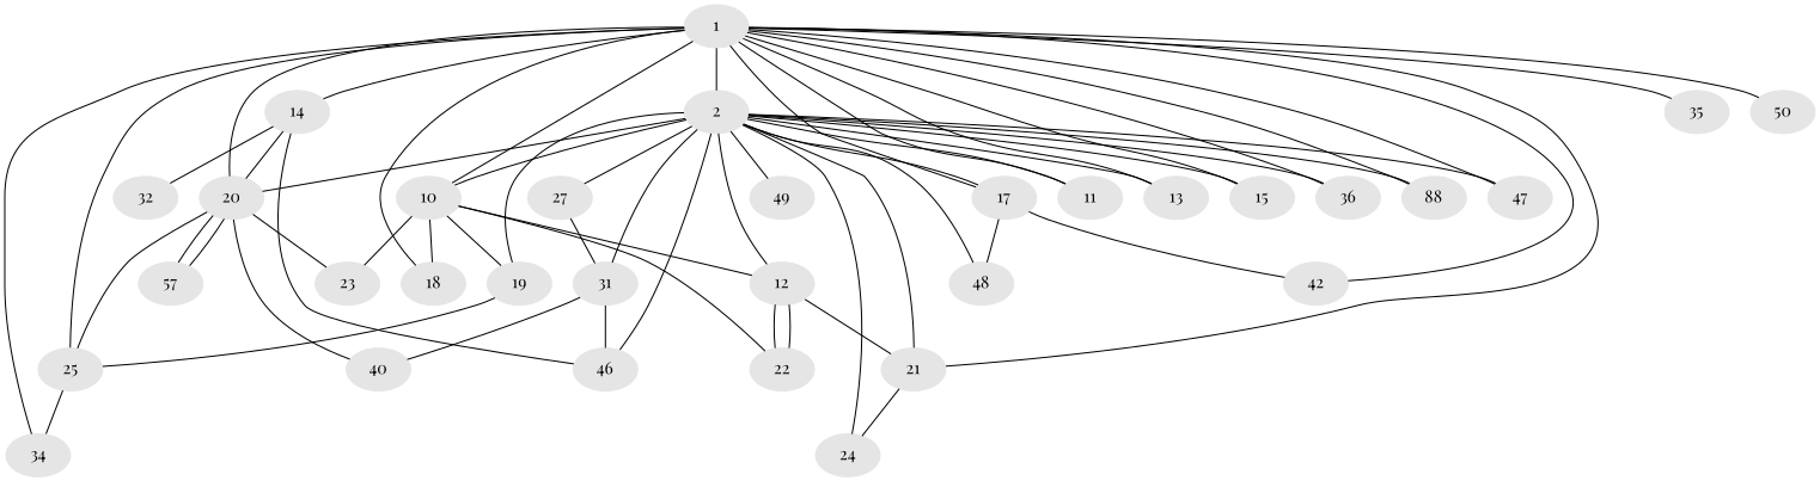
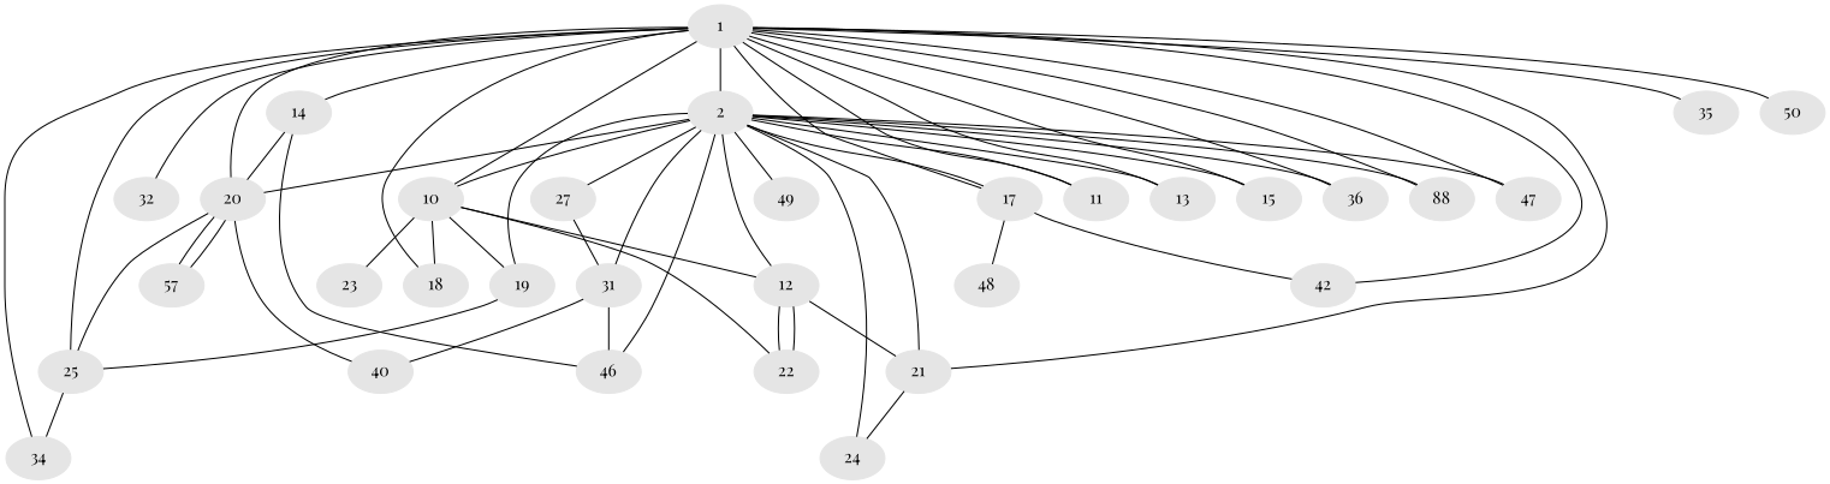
  graph {
    fontname="Playfair Display"
    node [color=gray90 fontname="Playfair Display" style=filled]
    edge [fontname="Playfair Display"]
    1 [super="+4"]
    2 [super="+26+3+51+52+29+30+43"]
    10 [super="+41"]
    11
    13
    14 [super="+54"]
    15
    17
    18
    20
    21 [super="+59+39"]
    25 [super="+28+44"]
    32 [super="+37"]
    34
    35
    36
    n17 [label=88]
    42
    47
    50
    12
    19 [super="+58"]
    24
    27
    31
    46
    48
    49
    22
    23
    40
    57
    1 -- 2 [weight=24]
    1 -- 10 [weight=5]
    1 -- 11
    1 -- 13
    1 -- 14 [weight=2]
    1 -- 15 [weight=2]
    1 -- 17
    1 -- 18
    1 -- 20
    1 -- 21
    1 -- 25 [weight=3]
-   14 -- 32 [weight=2]
+   1 -- 32 [weight=2]
    1 -- 34
    1 -- 35
    1 -- 36
    1 -- n17
    1 -- 42
    1 -- 47
    1 -- 50 [weight=2]
    2 -- 10 [weight=6]
    2 -- 11
    2 -- 13
    2 -- 15
    2 -- 17
    2 -- 20
    2 -- 21 [weight=3]
    2 -- 36
    2 -- n17
    2 -- 47
    2 -- 12
    2 -- 19
    2 -- 24 [weight=2]
    2 -- 27 [weight=2]
    2 -- 31 [weight=2]
    2 -- 46
-   2 -- 48
    2 -- 49 [weight=2]
    10 -- 18
    10 -- 12
    10 -- 19
    10 -- 22
    10 -- 23
    14 -- 20
    14 -- 46
    17 -- 42
    17 -- 48
    20 -- 25
-   20 -- 23
    20 -- 40
    20 -- 57
    20 -- 57
    21 -- 24
    25 -- 34
    12 -- 21
    12 -- 22
    12 -- 22
    19 -- 25
    27 -- 31
    31 -- 46
    31 -- 40
  }
